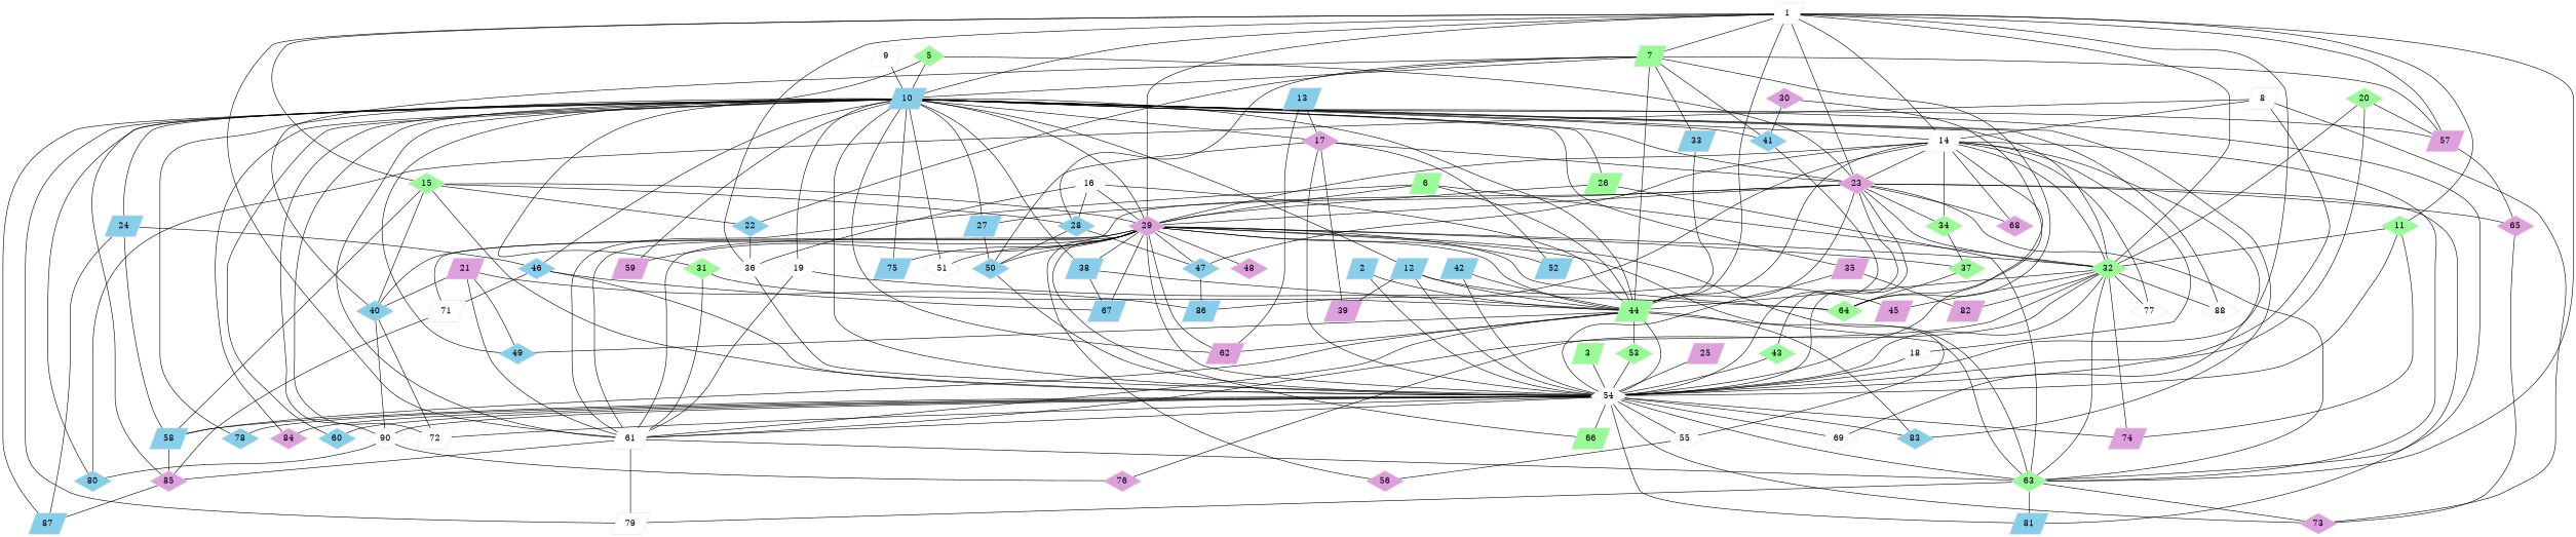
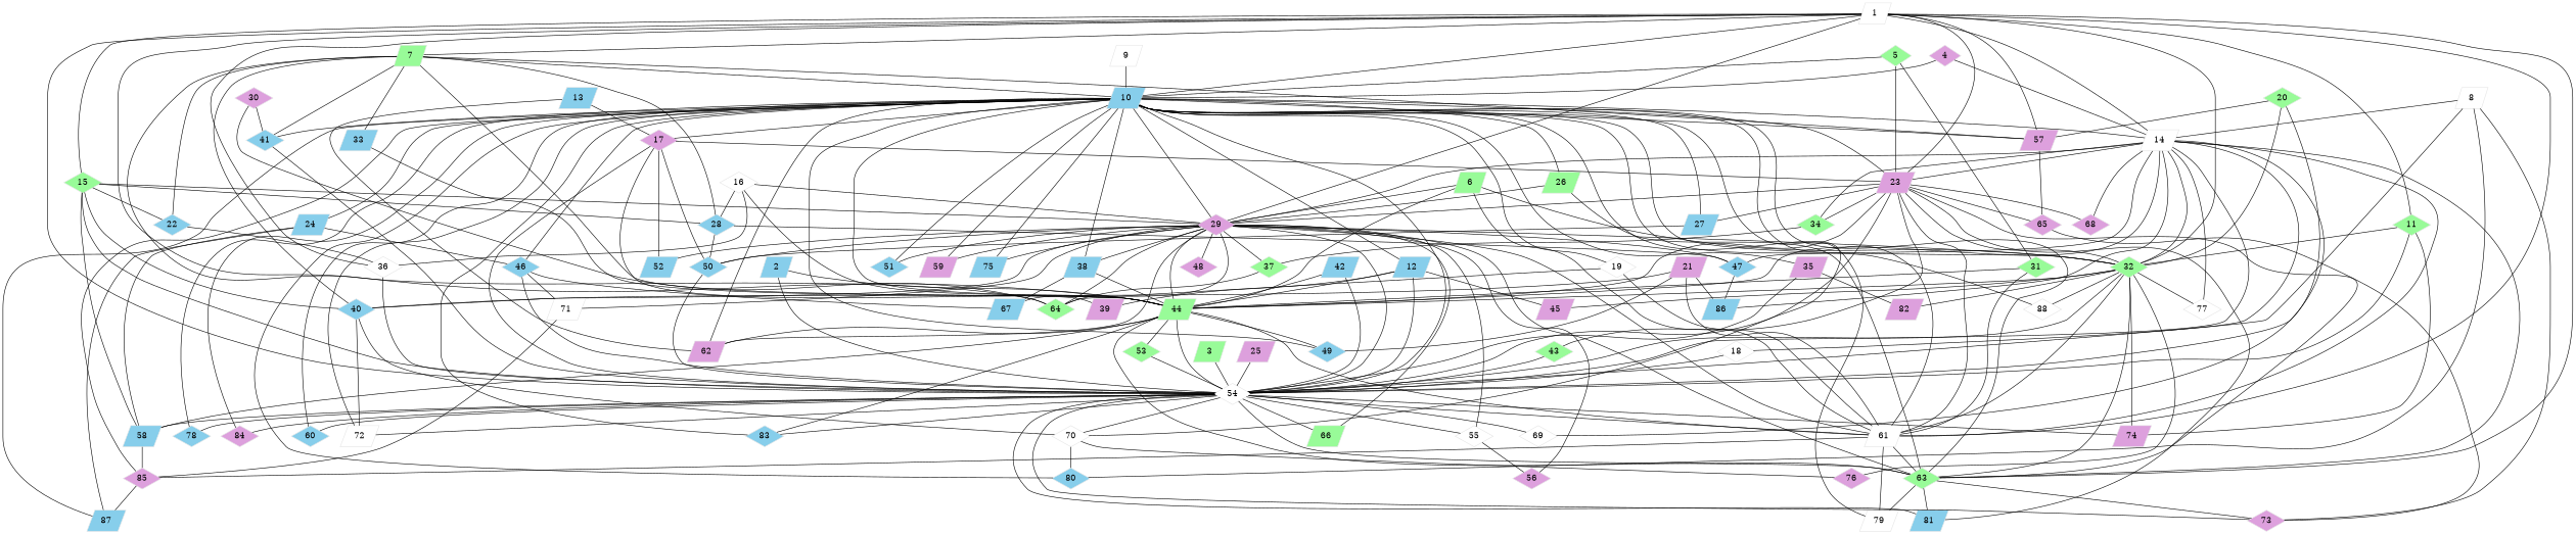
  graph {
    node [color=gray90 fillcolor=skyblue shape=diamond style=filled]
    edge [weight=1.0]
    1 [fillcolor=white shape=parallelogram]
    7 [fillcolor=palegreen shape=parallelogram]
    10 [shape=parallelogram]
    11 [fillcolor=palegreen]
    14 [fillcolor=white shape=parallelogram]
    15 [fillcolor=palegreen]
-   23 [fillcolor=plum]
+   23 [fillcolor=plum shape=parallelogram]
    29 [fillcolor=plum]
    32 [fillcolor=palegreen]
    36 [fillcolor=white]
    44 [fillcolor=palegreen shape=parallelogram]
    54 [fillcolor=white]
    57 [fillcolor=plum shape=parallelogram]
    61 [fillcolor=white shape=parallelogram]
    63 [fillcolor=palegreen]
    22
    33 [shape=parallelogram]
    40
    41
    64 [fillcolor=palegreen]
    28
    80
    12 [shape=parallelogram]
    17 [fillcolor=plum]
    19 [fillcolor=white]
    24 [shape=parallelogram]
    26 [fillcolor=palegreen shape=parallelogram]
    27 [shape=parallelogram]
    35 [fillcolor=plum shape=parallelogram]
    38 [shape=parallelogram]
    46
    49
-   51 [fillcolor=white]
+   51
    59 [fillcolor=plum shape=parallelogram]
    60
    62 [fillcolor=plum shape=parallelogram]
-   70 [fillcolor=white label=90]
+   70 [fillcolor=white]
    72 [fillcolor=white shape=parallelogram]
    75 [shape=parallelogram]
    78
    79 [fillcolor=white shape=parallelogram]
    83
    84 [fillcolor=plum]
    85 [fillcolor=plum]
    87 [shape=parallelogram]
    88 [fillcolor=white]
    74 [fillcolor=plum shape=parallelogram]
    18 [fillcolor=white]
    34 [fillcolor=palegreen]
    47
    68 [fillcolor=plum]
    69 [fillcolor=white]
    77 [fillcolor=white]
    86 [shape=parallelogram]
    58 [shape=parallelogram]
    43 [fillcolor=palegreen]
    65 [fillcolor=plum]
    81 [shape=parallelogram]
    50
    52 [shape=parallelogram]
    37 [fillcolor=palegreen]
    48 [fillcolor=plum]
    55 [fillcolor=white]
    56 [fillcolor=plum]
    66 [fillcolor=palegreen shape=parallelogram]
    67 [shape=parallelogram]
    71 [fillcolor=white shape=parallelogram]
    45 [fillcolor=plum shape=parallelogram]
    76 [fillcolor=plum]
    82 [fillcolor=plum shape=parallelogram]
    53 [fillcolor=palegreen]
    73 [fillcolor=plum]
    2 [shape=parallelogram]
    3 [fillcolor=palegreen shape=parallelogram]
+   4 [fillcolor=plum]
    5 [fillcolor=palegreen]
    31 [fillcolor=palegreen]
    6 [fillcolor=palegreen shape=parallelogram]
    8 [fillcolor=white shape=parallelogram]
    9 [fillcolor=white shape=parallelogram]
    39 [fillcolor=plum shape=parallelogram]
    13 [shape=parallelogram]
    16 [fillcolor=white]
    20 [fillcolor=palegreen]
    21 [fillcolor=plum shape=parallelogram]
    25 [fillcolor=plum shape=parallelogram]
    30 [fillcolor=plum]
    42 [shape=parallelogram]
    1 -- 7
    1 -- 10
    1 -- 11
    1 -- 14
    1 -- 15
    1 -- 23
    1 -- 29
    1 -- 32
    1 -- 36
    1 -- 44
    1 -- 54
    1 -- 57
    1 -- 61
    1 -- 63
    7 -- 10
    7 -- 44
    7 -- 57
    7 -- 22
    7 -- 33
    7 -- 40
    7 -- 41
    7 -- 64
    7 -- 28
    10 -- 14
    10 -- 23
    10 -- 29
    10 -- 32
    10 -- 44
    10 -- 54 [weight=2.0]
    10 -- 57
    10 -- 61 [weight=2.0]
    10 -- 63
    10 -- 41
    10 -- 80
    10 -- 12
    10 -- 17
    10 -- 19
    10 -- 24
    10 -- 26
    10 -- 27
    10 -- 35
    10 -- 38
    10 -- 46
    10 -- 49 [weight=2.0]
    10 -- 51
    10 -- 59
    10 -- 60
    10 -- 62
    10 -- 70
    10 -- 72
    10 -- 75
    10 -- 78
    10 -- 79
    10 -- 83
    10 -- 84
    10 -- 85
    10 -- 87
    10 -- 88
    11 -- 32
    11 -- 54
    11 -- 74
    14 -- 23
    14 -- 29
    14 -- 32
    14 -- 44
    14 -- 54
+   14 -- 61 [weight=2.0]
    14 -- 63
    14 -- 18
    14 -- 34 [weight=2.0]
    14 -- 47
    14 -- 68
    14 -- 69
    14 -- 77
    14 -- 86
    15 -- 29
    15 -- 54
    15 -- 22
    15 -- 40
    15 -- 28
    15 -- 58
    23 -- 29
    23 -- 32
    23 -- 44 [weight=2.0]
    23 -- 54
    23 -- 61
    23 -- 63
    23 -- 27
    23 -- 34
    23 -- 68
    23 -- 43
    23 -- 65
    23 -- 81
    29 -- 32
    29 -- 44
    29 -- 54
    29 -- 61
    29 -- 63
    29 -- 40
    29 -- 64
    29 -- 38
    29 -- 51
    29 -- 59
    29 -- 62
    29 -- 75
    29 -- 47
    29 -- 50
    29 -- 52
    29 -- 37
    29 -- 48
    29 -- 55
    29 -- 56
    29 -- 66
    29 -- 67
    29 -- 71
    32 -- 44 [weight=2.0]
    32 -- 54
    32 -- 61
    32 -- 63
    32 -- 88
    32 -- 74
    32 -- 77
    32 -- 45
    32 -- 76
    32 -- 82
    36 -- 54
    44 -- 54 [weight=2.0]
    44 -- 61
    44 -- 63 [weight=3.0]
    44 -- 49
    44 -- 62
    44 -- 83
    44 -- 58
    44 -- 53
    54 -- 61
    54 -- 63
    54 -- 60
    54 -- 70
    54 -- 72
    54 -- 78
    54 -- 83
    54 -- 84
    54 -- 74
    54 -- 69
    54 -- 58
    54 -- 81
    54 -- 55
    54 -- 66
    54 -- 73
    57 -- 65
    61 -- 63
    61 -- 79
    61 -- 85
    63 -- 79
    63 -- 81
    63 -- 73
    22 -- 36
    33 -- 44
    40 -- 70
    40 -- 72
    41 -- 54
    28 -- 47
    28 -- 50
    12 -- 44
    12 -- 54
    12 -- 45
    12 -- 39
    17 -- 23
    17 -- 54
    17 -- 50
    17 -- 52
    17 -- 39
    19 -- 61
    19 -- 64
    24 -- 46
    24 -- 87
    24 -- 58
    26 -- 29
    26 -- 63
    27 -- 50
    35 -- 54
    35 -- 82
    38 -- 44
    38 -- 67
    46 -- 54
    46 -- 67
    46 -- 71
    70 -- 80
    70 -- 76
    85 -- 87
    18 -- 54
    34 -- 37
    47 -- 86
    58 -- 85
    43 -- 54
    65 -- 73
    50 -- 54
    37 -- 64
    55 -- 56
    71 -- 85
    53 -- 54
    2 -- 44
    2 -- 54
    3 -- 54
+   4 -- 10
+   4 -- 14
    5 -- 10
    5 -- 23
    5 -- 31
    31 -- 44
    31 -- 61
    6 -- 29
    6 -- 32
    6 -- 44
    6 -- 61
    8 -- 14
    8 -- 54
    8 -- 80
    8 -- 73
    9 -- 10
    13 -- 17
    13 -- 62
    16 -- 29
    16 -- 36
    16 -- 44
    16 -- 28
    20 -- 32
    20 -- 54
    20 -- 57
    21 -- 61
    21 -- 40
    21 -- 49
    21 -- 86
    25 -- 54
    30 -- 41
    30 -- 64
    42 -- 44
    42 -- 54
  }
